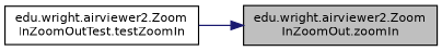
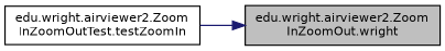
  digraph {
    rankdir=RL
    node [color=black fontname=Helvetica fontsize=10 shape=record style=filled]
-   n1 [fillcolor=grey75 fontcolor=black height=0.2 label="edu.wright.airviewer2.Zoom\lInZoomOut.zoomIn" width=0.4]
+   n1 [fillcolor=grey75 fontcolor=black height=0.2 label="edu.wright.airviewer2.Zoom\lInZoomOut.wright" width=0.4]
    n2 [fillcolor=white height=0.2 label="edu.wright.airviewer2.Zoom\lInZoomOutTest.testZoomIn" width=0.4]
    n1 -> n2 [color=midnightblue dir=back fontname=Helvetica fontsize=10 labelfontname=Helvetica labelfontsize=10 style=solid]
  }
